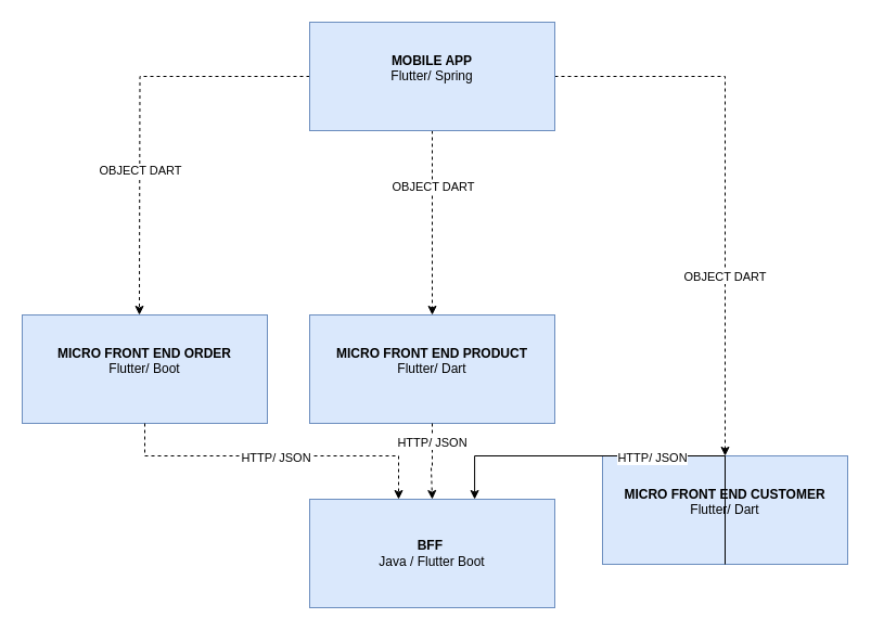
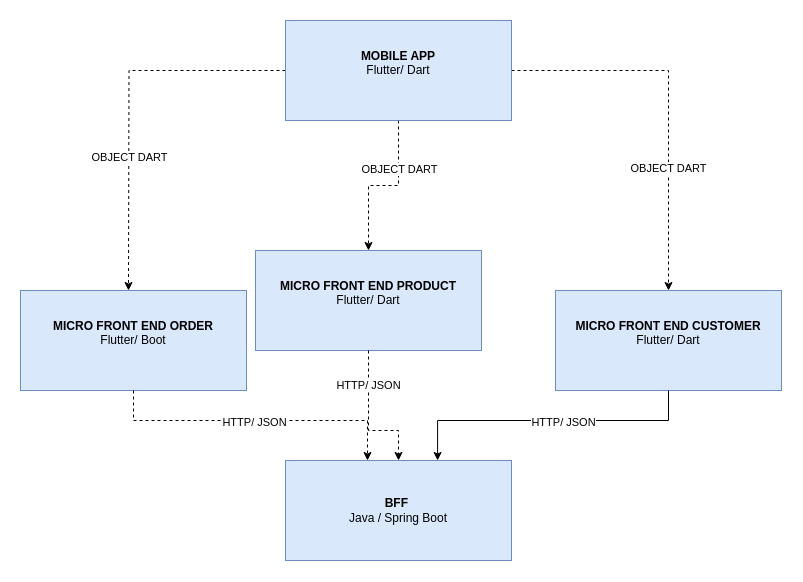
  <mxCell id="0" />
  <mxCell id="1" parent="0" />
  <mxCell id="2" style="edgeStyle=orthogonalEdgeStyle;rounded=0;orthogonalLoop=1;jettySize=auto;html=1;dashed=1;" edge="1" parent="1" source="8" target="11"><mxGeometry relative="1" as="geometry" /></mxCell>
  <mxCell id="3" value="OBJECT DART" style="edgeLabel;html=1;align=center;verticalAlign=middle;resizable=0;points=[];" connectable="0" vertex="1" parent="2"><mxGeometry x="0.347" y="-1" relative="1" as="geometry"><mxPoint as="offset" /></mxGeometry></mxCell>
  <mxCell id="4" style="edgeStyle=orthogonalEdgeStyle;rounded=0;orthogonalLoop=1;jettySize=auto;html=1;dashed=1;" edge="1" parent="1" source="8"><mxGeometry relative="1" as="geometry"><mxPoint x="128" y="290" as="targetPoint" /></mxGeometry></mxCell>
  <mxCell id="5" value="OBJECT DART" style="edgeLabel;html=1;align=center;verticalAlign=middle;resizable=0;points=[];" connectable="0" vertex="1" parent="4"><mxGeometry x="0.293" relative="1" as="geometry"><mxPoint as="offset" /></mxGeometry></mxCell>
  <mxCell id="6" style="edgeStyle=orthogonalEdgeStyle;rounded=0;orthogonalLoop=1;jettySize=auto;html=1;dashed=1;" edge="1" parent="1" source="8" target="10"><mxGeometry relative="1" as="geometry" /></mxCell>
  <mxCell id="7" value="OBJECT DART" style="edgeLabel;html=1;align=center;verticalAlign=middle;resizable=0;points=[];" connectable="0" vertex="1" parent="6"><mxGeometry x="-0.4" relative="1" as="geometry"><mxPoint as="offset" /></mxGeometry></mxCell>
- <mxCell id="8" value="&lt;font style=&quot;font-size: 12px;&quot;&gt;&lt;b&gt;MOBILE APP&lt;/b&gt;&lt;/font&gt;&lt;div&gt;&lt;font style=&quot;font-size: 12px;&quot;&gt;Flutter/ Spring&lt;br&gt;&lt;/font&gt;&lt;div&gt;&lt;font style=&quot;font-size: 12px;&quot;&gt;&lt;br&gt;&lt;/font&gt;&lt;/div&gt;&lt;/div&gt;" style="rounded=0;whiteSpace=wrap;html=1;fillColor=#dae8fc;strokeColor=#6c8ebf;" vertex="1" parent="1"><mxGeometry x="285" y="20" width="226" height="100" as="geometry" /></mxCell>
+ <mxCell id="8" value="&lt;font style=&quot;font-size: 12px;&quot;&gt;&lt;b&gt;MOBILE APP&lt;/b&gt;&lt;/font&gt;&lt;div&gt;&lt;font style=&quot;font-size: 12px;&quot;&gt;Flutter/ Dart&lt;br&gt;&lt;/font&gt;&lt;div&gt;&lt;font style=&quot;font-size: 12px;&quot;&gt;&lt;br&gt;&lt;/font&gt;&lt;/div&gt;&lt;/div&gt;" style="rounded=0;whiteSpace=wrap;html=1;fillColor=#dae8fc;strokeColor=#6c8ebf;" vertex="1" parent="1"><mxGeometry x="285" y="20" width="226" height="100" as="geometry" /></mxCell>
  <mxCell id="9" value="&lt;font style=&quot;font-size: 12px;&quot;&gt;&lt;b&gt;MICRO FRONT END ORDER&lt;/b&gt;&lt;br&gt;Flutter/ Boot&lt;br&gt;&lt;/font&gt;&lt;div&gt;&lt;font style=&quot;font-size: 12px;&quot;&gt;&lt;br&gt;&lt;/font&gt;&lt;/div&gt;" style="rounded=0;whiteSpace=wrap;html=1;fillColor=#dae8fc;strokeColor=#6c8ebf;" vertex="1" parent="1"><mxGeometry x="20" y="290" width="226" height="100" as="geometry" /></mxCell>
- <mxCell id="10" value="&lt;font style=&quot;font-size: 12px;&quot;&gt;&lt;b style=&quot;border-color: var(--border-color);&quot;&gt;MICRO FRONT END PRODUCT&lt;/b&gt;&lt;br style=&quot;border-color: var(--border-color);&quot;&gt;Flutter/ Dart&lt;br&gt;&lt;/font&gt;&lt;div&gt;&lt;font style=&quot;font-size: 12px;&quot;&gt;&lt;br&gt;&lt;/font&gt;&lt;/div&gt;" style="rounded=0;whiteSpace=wrap;html=1;fillColor=#dae8fc;strokeColor=#6c8ebf;" vertex="1" parent="1"><mxGeometry x="285" y="290" width="226" height="100" as="geometry" /></mxCell>
- <mxCell id="11" value="&lt;font style=&quot;font-size: 12px;&quot;&gt;&lt;b style=&quot;border-color: var(--border-color);&quot;&gt;MICRO FRONT END CUSTOMER&lt;/b&gt;&lt;br style=&quot;border-color: var(--border-color);&quot;&gt;Flutter/ Dart&lt;br&gt;&lt;/font&gt;&lt;div&gt;&lt;font style=&quot;font-size: 12px;&quot;&gt;&lt;br&gt;&lt;/font&gt;&lt;/div&gt;" style="rounded=0;whiteSpace=wrap;html=1;fillColor=#dae8fc;strokeColor=#6c8ebf;" vertex="1" parent="1"><mxGeometry x="555" y="420" width="226" height="100" as="geometry" /></mxCell>
- <mxCell id="12" value="&lt;font style=&quot;font-size: 12px;&quot;&gt;&lt;b style=&quot;border-color: var(--border-color);&quot;&gt;BFF&amp;nbsp;&lt;/b&gt;&lt;br style=&quot;border-color: var(--border-color);&quot;&gt;Java / Flutter Boot&lt;br&gt;&lt;/font&gt;" style="rounded=0;whiteSpace=wrap;html=1;fillColor=#dae8fc;strokeColor=#6c8ebf;" vertex="1" parent="1"><mxGeometry x="285" y="460" width="226" height="100" as="geometry" /></mxCell>
+ <mxCell id="10" value="&lt;font style=&quot;font-size: 12px;&quot;&gt;&lt;b style=&quot;border-color: var(--border-color);&quot;&gt;MICRO FRONT END PRODUCT&lt;/b&gt;&lt;br style=&quot;border-color: var(--border-color);&quot;&gt;Flutter/ Dart&lt;br&gt;&lt;/font&gt;&lt;div&gt;&lt;font style=&quot;font-size: 12px;&quot;&gt;&lt;br&gt;&lt;/font&gt;&lt;/div&gt;" style="rounded=0;whiteSpace=wrap;html=1;fillColor=#dae8fc;strokeColor=#6c8ebf;" vertex="1" parent="1"><mxGeometry x="255" y="250" width="226" height="100" as="geometry" /></mxCell>
+ <mxCell id="11" value="&lt;font style=&quot;font-size: 12px;&quot;&gt;&lt;b style=&quot;border-color: var(--border-color);&quot;&gt;MICRO FRONT END CUSTOMER&lt;/b&gt;&lt;br style=&quot;border-color: var(--border-color);&quot;&gt;Flutter/ Dart&lt;br&gt;&lt;/font&gt;&lt;div&gt;&lt;font style=&quot;font-size: 12px;&quot;&gt;&lt;br&gt;&lt;/font&gt;&lt;/div&gt;" style="rounded=0;whiteSpace=wrap;html=1;fillColor=#dae8fc;strokeColor=#6c8ebf;" vertex="1" parent="1"><mxGeometry x="555" y="290" width="226" height="100" as="geometry" /></mxCell>
+ <mxCell id="12" value="&lt;font style=&quot;font-size: 12px;&quot;&gt;&lt;b style=&quot;border-color: var(--border-color);&quot;&gt;BFF&amp;nbsp;&lt;/b&gt;&lt;br style=&quot;border-color: var(--border-color);&quot;&gt;Java / Spring Boot&lt;br&gt;&lt;/font&gt;" style="rounded=0;whiteSpace=wrap;html=1;fillColor=#dae8fc;strokeColor=#6c8ebf;" vertex="1" parent="1"><mxGeometry x="285" y="460" width="226" height="100" as="geometry" /></mxCell>
  <mxCell id="13" style="edgeStyle=orthogonalEdgeStyle;rounded=0;orthogonalLoop=1;jettySize=auto;html=1;dashed=1;exitX=0.5;exitY=1;exitDx=0;exitDy=0;" edge="1" parent="1" source="9"><mxGeometry relative="1" as="geometry"><mxPoint x="-24" y="540" as="sourcePoint" /><mxPoint x="367" y="460" as="targetPoint" /><Array as="points"><mxPoint x="133" y="420" /><mxPoint x="367" y="420" /><mxPoint x="367" y="460" /></Array></mxGeometry></mxCell>
  <mxCell id="14" value="HTTP/ JSON" style="edgeLabel;html=1;align=center;verticalAlign=middle;resizable=0;points=[];" connectable="0" vertex="1" parent="13"><mxGeometry x="-0.013" y="-1" relative="1" as="geometry"><mxPoint as="offset" /></mxGeometry></mxCell>
  <mxCell id="15" style="edgeStyle=orthogonalEdgeStyle;rounded=0;orthogonalLoop=1;jettySize=auto;html=1;dashed=1;exitX=0.5;exitY=1;exitDx=0;exitDy=0;entryX=0.5;entryY=0;entryDx=0;entryDy=0;" edge="1" parent="1" source="10" target="12"><mxGeometry relative="1" as="geometry"><mxPoint x="143" y="400" as="sourcePoint" /><mxPoint x="377" y="470" as="targetPoint" /><Array as="points"><mxPoint x="398" y="430" /><mxPoint x="397" y="460" /></Array></mxGeometry></mxCell>
  <mxCell id="16" value="HTTP/ JSON" style="edgeLabel;html=1;align=center;verticalAlign=middle;resizable=0;points=[];" connectable="0" vertex="1" parent="15"><mxGeometry x="-0.521" y="-1" relative="1" as="geometry"><mxPoint as="offset" /></mxGeometry></mxCell>
  <mxCell id="17" style="edgeStyle=orthogonalEdgeStyle;rounded=0;orthogonalLoop=1;jettySize=auto;html=1;dashed=0;exitX=0.5;exitY=1;exitDx=0;exitDy=0;entryX=0.673;entryY=0;entryDx=0;entryDy=0;entryPerimeter=0;" edge="1" parent="1" source="11" target="12"><mxGeometry relative="1" as="geometry"><mxPoint x="408" y="400" as="sourcePoint" /><mxPoint x="408" y="470" as="targetPoint" /><Array as="points"><mxPoint x="668" y="420" /><mxPoint x="437" y="420" /></Array></mxGeometry></mxCell>
  <mxCell id="18" value="HTTP/ JSON" style="edgeLabel;html=1;align=center;verticalAlign=middle;resizable=0;points=[];" connectable="0" vertex="1" parent="17"><mxGeometry x="-0.096" y="1" relative="1" as="geometry"><mxPoint as="offset" /></mxGeometry></mxCell>
